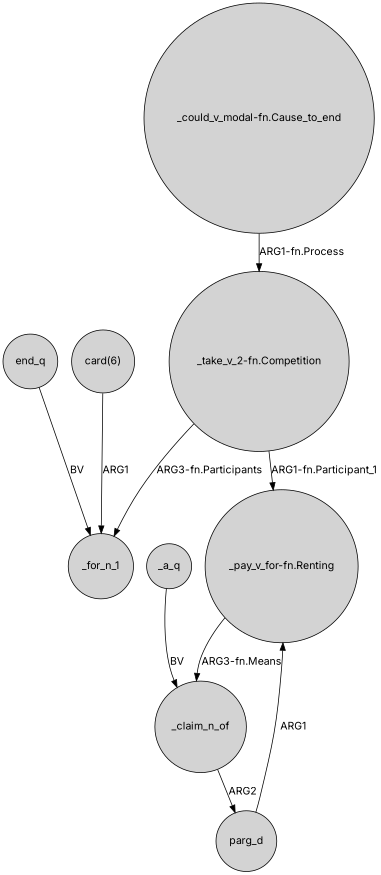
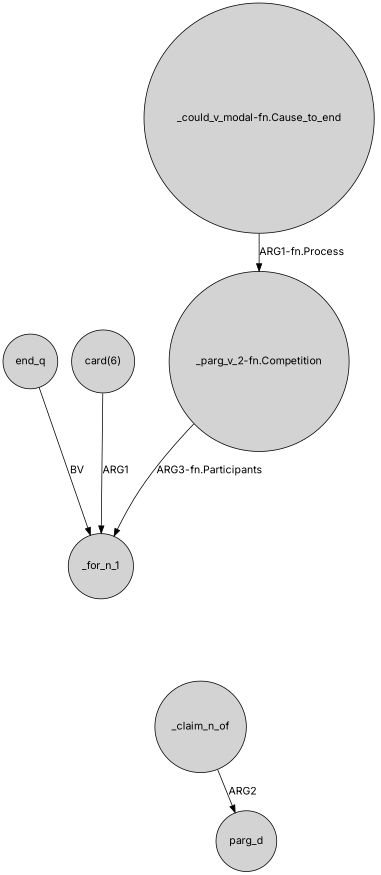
  digraph {
    fontname=Inter
    node [fontname=Inter shape=circle style=filled]
    edge [fontname=Inter]
    n1 [label=end_q]
    n2 [label=_for_n_1]
    parg_d
-   "_pay_v_for-fn.Renting"
    _claim_n_of
    "card(6)"
-   "_take_v_2-fn.Competition"
-   _a_q
+   "_take_v_2-fn.Competition" [label="_parg_v_2-fn.Competition"]
    "_could_v_modal-fn.Cause_to_end"
    n1 -> n2 [label=BV]
-   parg_d -> "_pay_v_for-fn.Renting" [label=ARG1]
-   "_pay_v_for-fn.Renting" -> _claim_n_of [label="ARG3-fn.Means"]
    _claim_n_of -> parg_d [label=ARG2]
    "card(6)" -> n2 [label=ARG1]
    "_take_v_2-fn.Competition" -> n2 [label="ARG3-fn.Participants"]
-   "_take_v_2-fn.Competition" -> "_pay_v_for-fn.Renting" [label="ARG1-fn.Participant_1"]
-   _a_q -> _claim_n_of [label=BV]
    "_could_v_modal-fn.Cause_to_end" -> "_take_v_2-fn.Competition" [label="ARG1-fn.Process"]
  }
